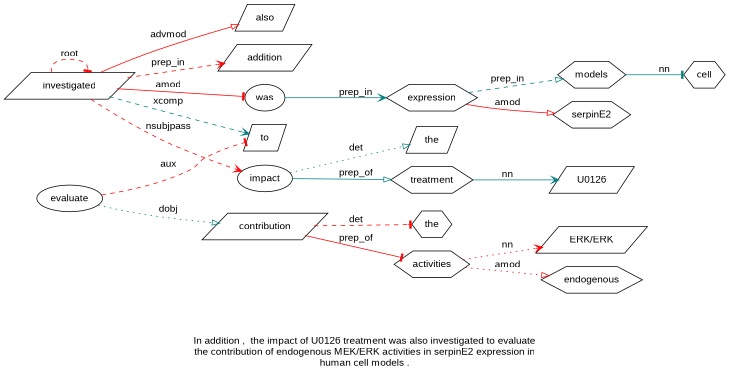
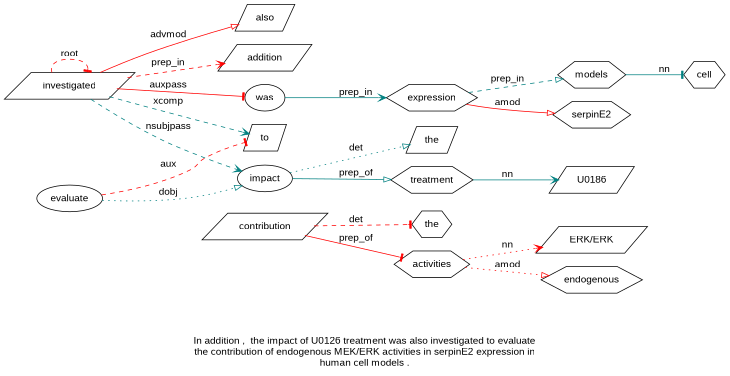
  digraph {
    fontname="Liberation Sans"
    label="In addition ,  the impact of U0126 treatment was also investigated to evaluate\nthe contribution of endogenous MEK/ERK activities in serpinE2 expression in\nhuman cell models ."
    rankdir=LR
    node [fillcolor=white fontname="Liberation Sans" shape=parallelogram style=filled]
    edge [arrowhead=onormal color=red fontname="Liberation Sans" style=solid]
    n1 [label=investigated]
    n2 [label=addition]
    n3 [label=impact shape=ellipse]
    n4 [label=was shape=ellipse]
    n5 [label=also]
    n6 [label=to]
    n7 [label=the]
    n8 [label=treatment shape=hexagon]
    n9 [label=expression shape=hexagon]
    n10 [label=evaluate shape=ellipse]
    n11 [label=contribution]
-   n12 [label=U0126]
+   n12 [label=U0186]
    n13 [label=the shape=hexagon]
    n14 [label=activities shape=hexagon]
    n15 [label=serpinE2 shape=hexagon]
    n16 [label=models shape=hexagon]
    n17 [label=endogenous shape=hexagon]
    n18 [label="ERK/ERK"]
    n19 [label=cell shape=hexagon]
    n1 -> n1 [arrowhead=tee label=root style=dashed]
    n1 -> n2 [arrowhead=vee label=prep_in style=dashed]
-   n1 -> n3 [arrowhead=vee label=nsubjpass style=dashed]
-   n1 -> n4 [arrowhead=tee label=amod]
+   n1 -> n3 [arrowhead=vee color=teal label=nsubjpass style=dashed]
+   n1 -> n4 [arrowhead=tee label=auxpass]
    n1 -> n5 [label=advmod]
    n1 -> n6 [arrowhead=vee color=teal label=xcomp style=dashed]
    n3 -> n7 [color=teal label=det style=dotted]
    n3 -> n8 [color=teal label=prep_of]
    n4 -> n9 [arrowhead=vee color=teal label=prep_in]
    n8 -> n12 [arrowhead=vee color=teal label=nn]
    n9 -> n15 [label=amod]
    n9 -> n16 [color=teal label=prep_in style=dashed]
    n10 -> n6 [arrowhead=tee label=aux style=dashed]
-   n10 -> n11 [color=teal label=dobj style=dotted]
+   n10 -> n3 [color=teal label=dobj style=dotted]
    n11 -> n13 [arrowhead=tee label=det style=dashed]
    n11 -> n14 [arrowhead=tee label=prep_of]
    n14 -> n17 [label=amod style=dotted]
    n14 -> n18 [arrowhead=vee label=nn style=dotted]
    n16 -> n19 [arrowhead=tee color=teal label=nn]
  }
